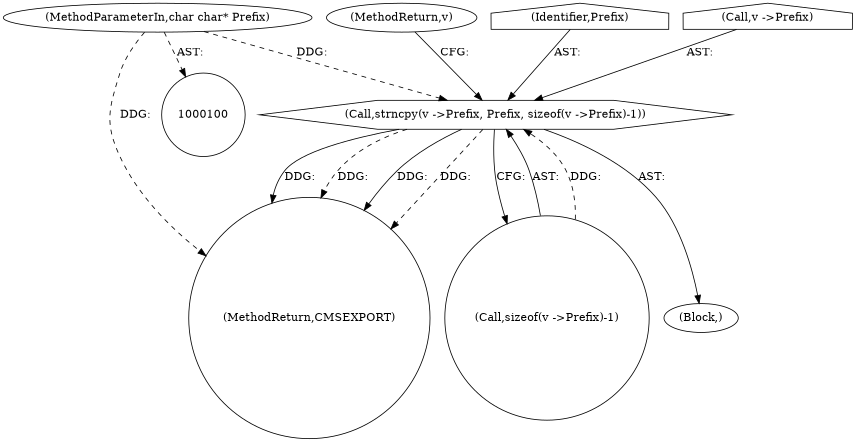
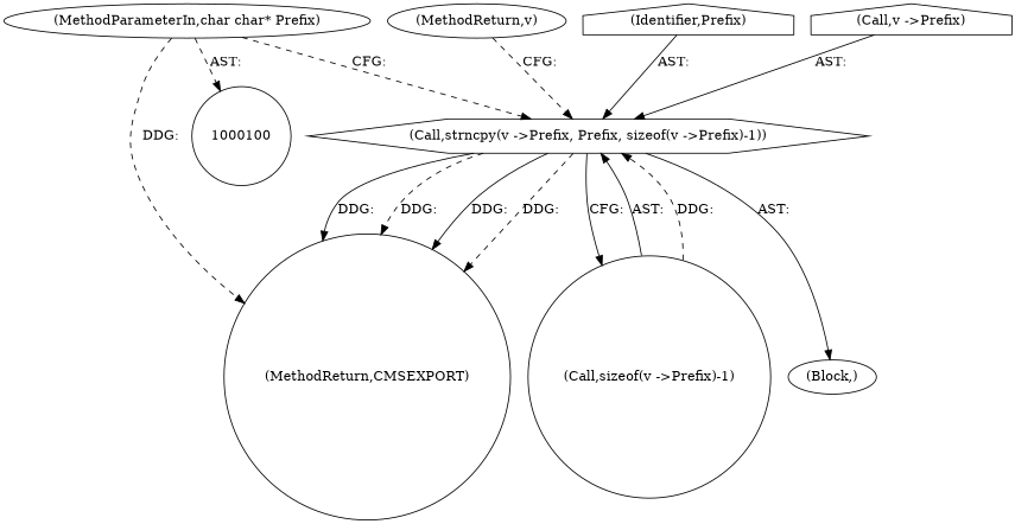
  digraph {
    node [shape=ellipse]
    edge [style=solid]
    n1 [label="(MethodParameterIn,char char* Prefix)"]
    n2 [label="(Call,strncpy(v ->Prefix, Prefix, sizeof(v ->Prefix)-1))" shape=hexagon]
    n3 [label="(MethodReturn,CMSEXPORT)" shape=circle]
    1000100 [shape=circle]
    n5 [label="(Call,sizeof(v ->Prefix)-1)" shape=circle]
    n6 [label="(Block,)"]
    n7 [label="(MethodReturn,v)"]
    n8 [label="(Identifier,Prefix)" shape=house]
    n9 [label="(Call,v ->Prefix)" shape=house]
-   n1 -> n2 [label="DDG: " style=dashed]
+   n1 -> n2 [label="CFG: " style=dashed]
    n1 -> n3 [label="DDG: " style=dashed]
    n1 -> 1000100 [label="AST: " style=dashed]
    n2 -> n3 [label="DDG: " style=dashed]
    n2 -> n3 [label="DDG: "]
    n2 -> n3 [label="DDG: " style=dashed]
    n2 -> n3 [label="DDG: "]
    n2 -> n5 [label="CFG: "]
    n2 -> n6 [label="AST: "]
    n5 -> n2 [label="AST: "]
    n5 -> n2 [label="DDG: " style=dashed]
-   n7 -> n2 [label="CFG: "]
+   n7 -> n2 [label="CFG: " style=dashed]
    n8 -> n2 [label="AST: "]
    n9 -> n2 [label="AST: "]
  }
